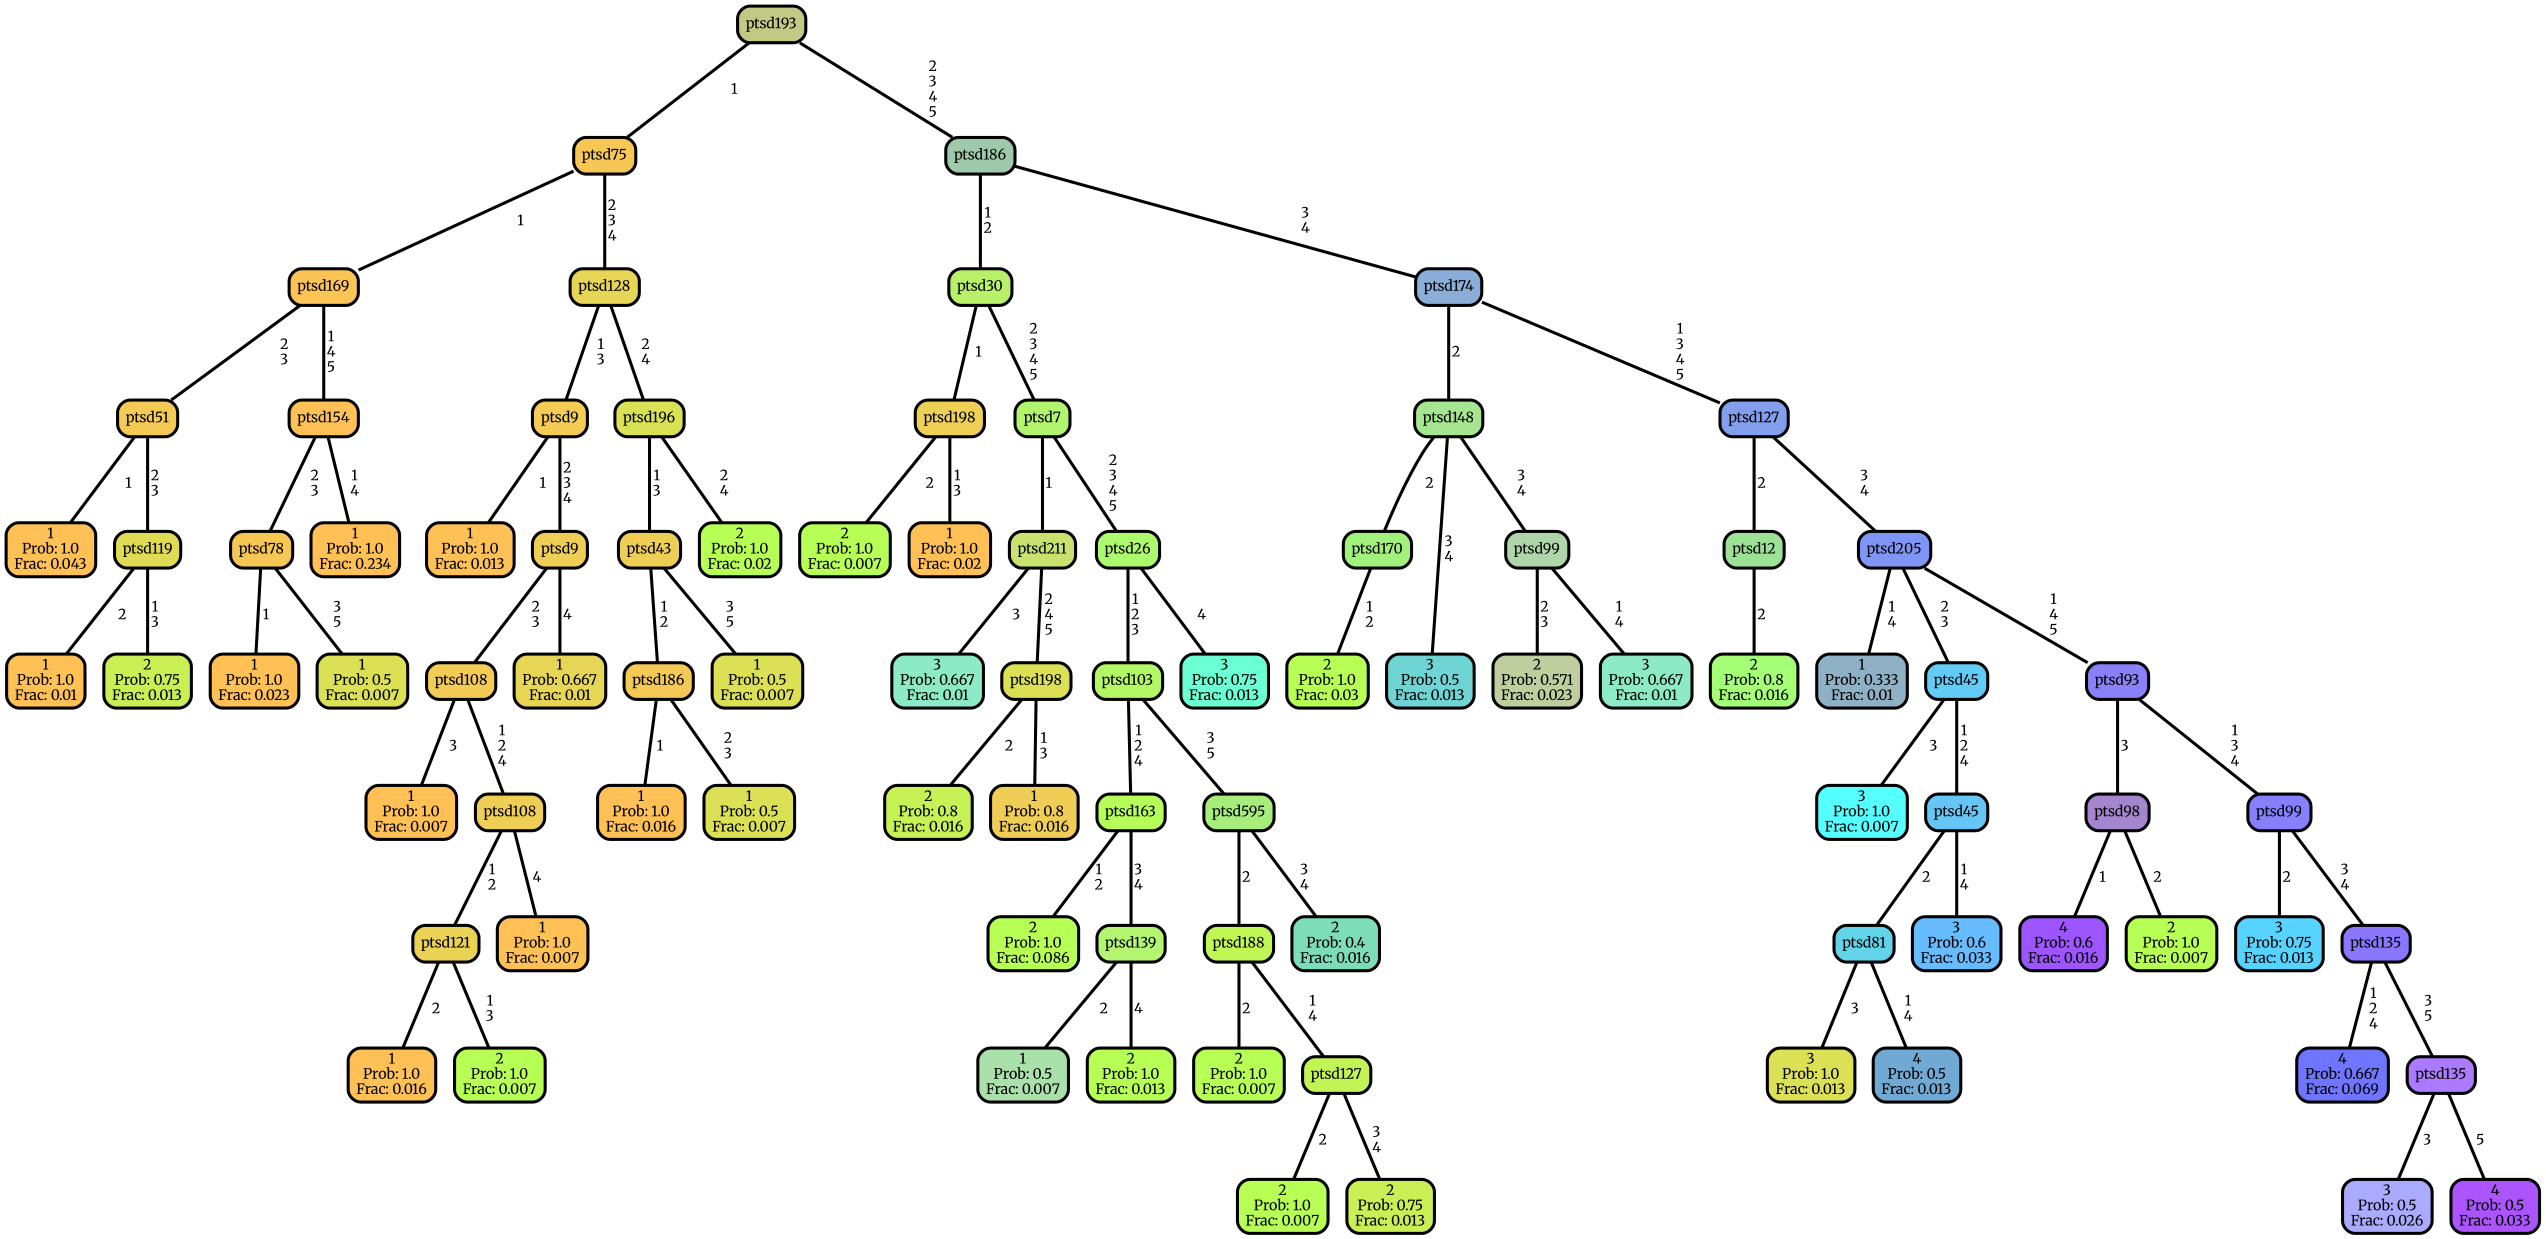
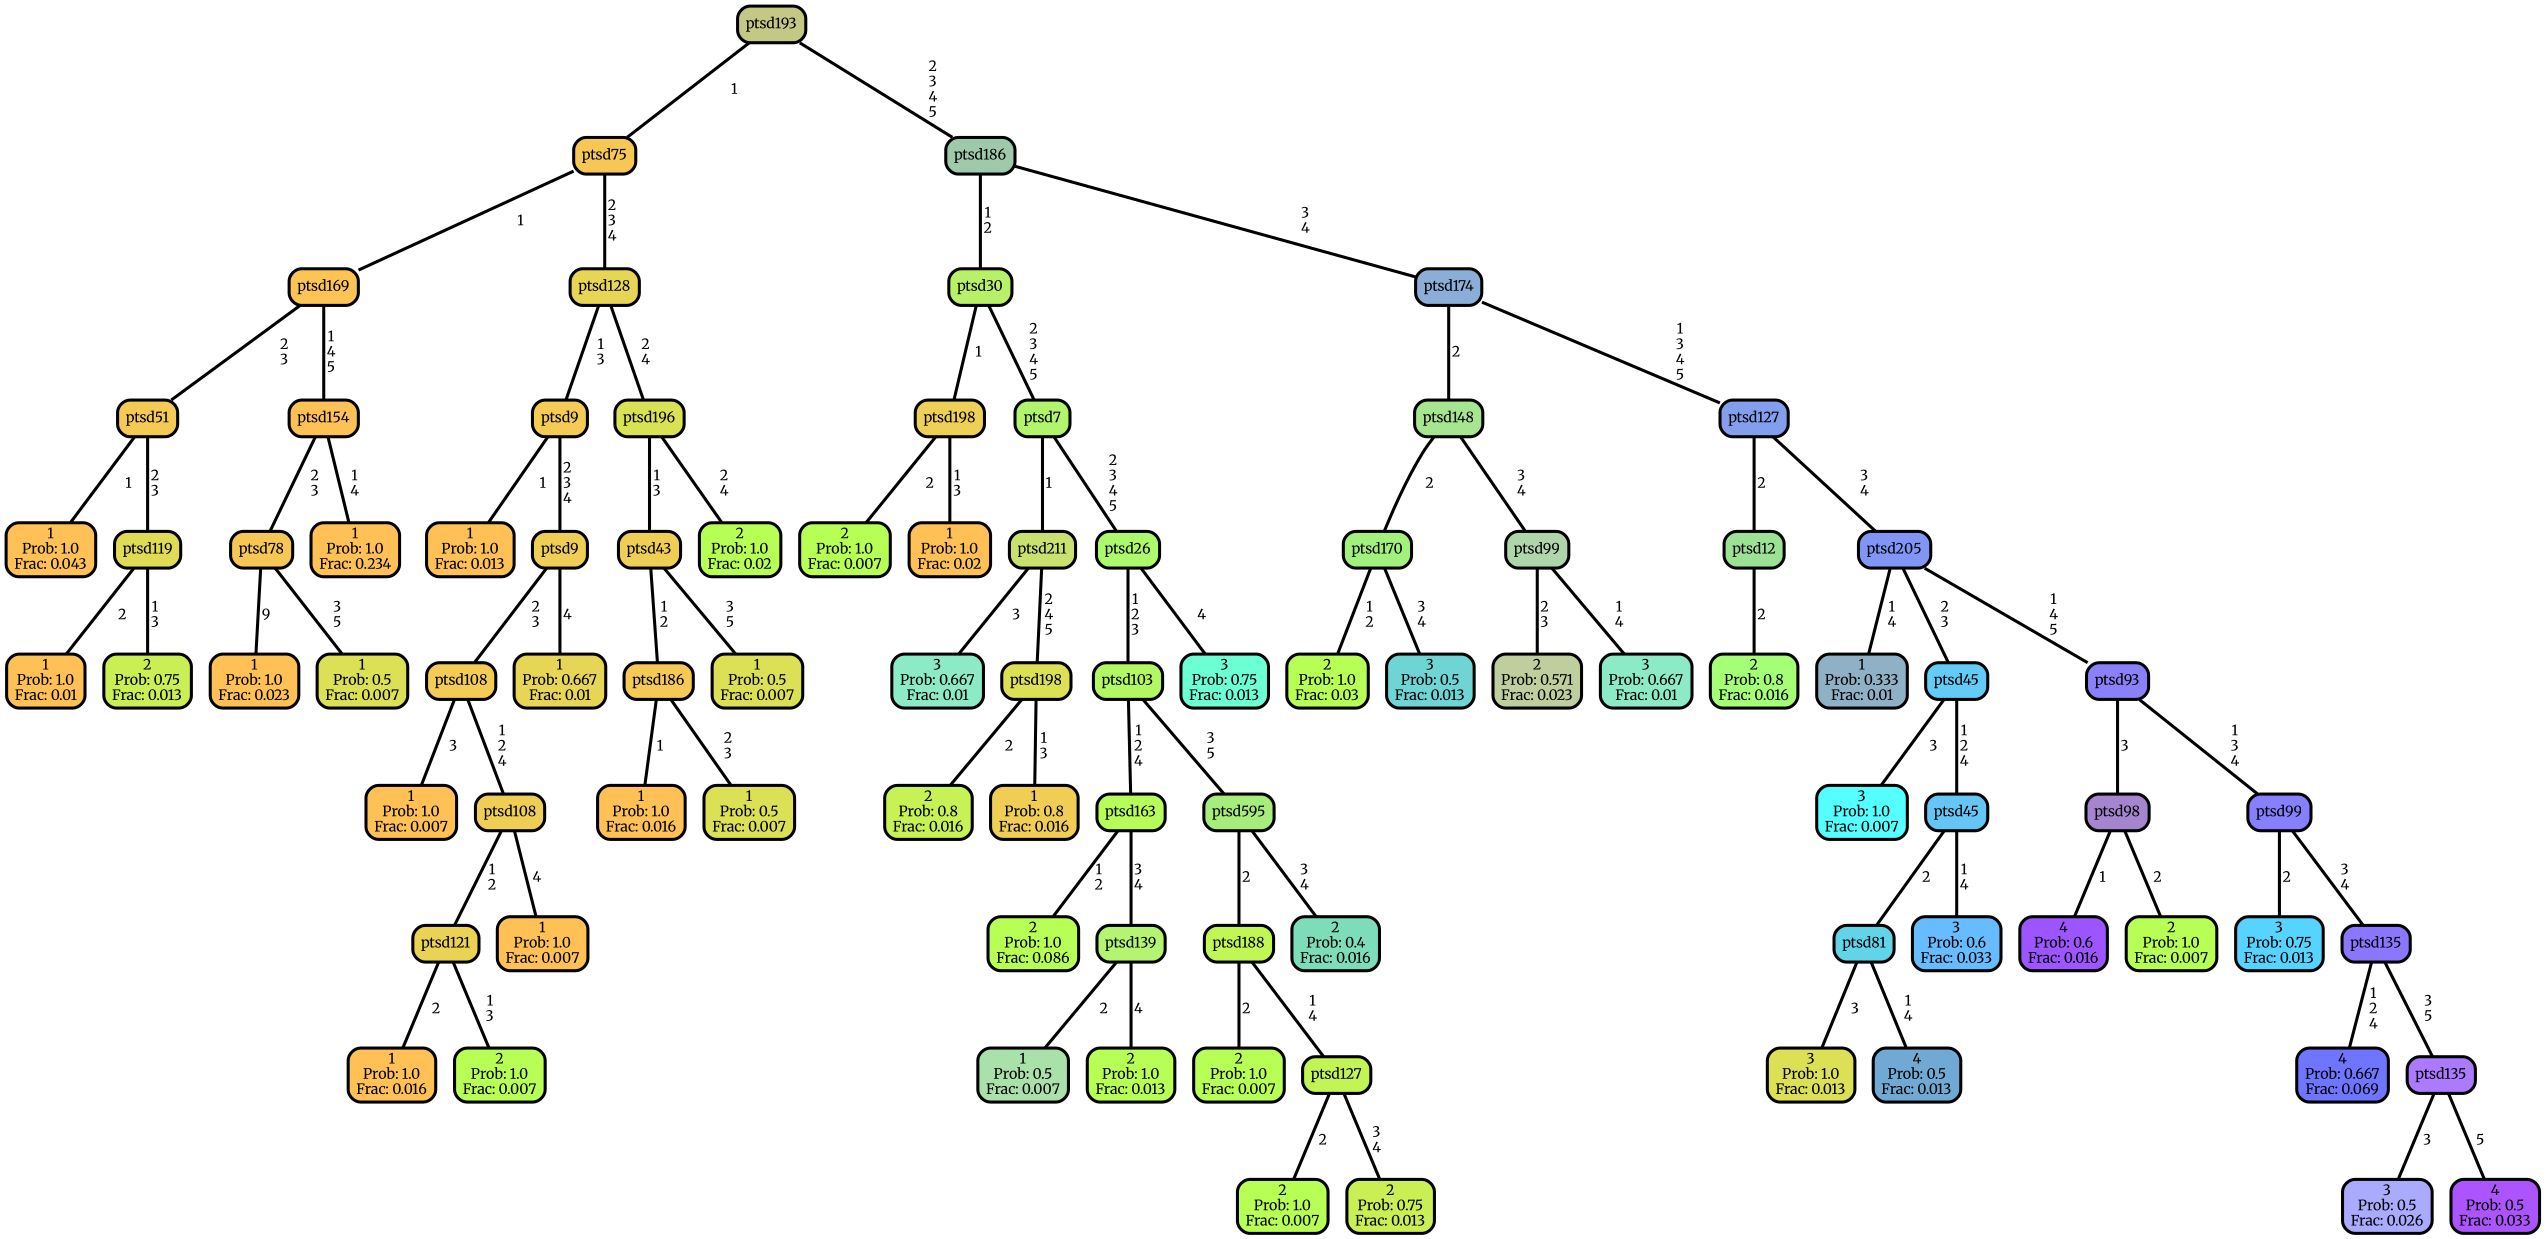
  graph {
    fontname=Merriweather
    ranksep="0 equally"
    splines=straight
    node [color=black fillcolor="#ffc155" fontcolor=black fontname=Merriweather penwidth=3 shape=box style="filled, rounded"]
    edge [color=black fontname=Merriweather penwidth=3]
    n1 [label="1\nProb: 1.0\nFrac: 0.043"]
    n2 [fillcolor="#f4ca55" label=ptsd51]
    n3 [fillcolor="#e0db55" label=ptsd119]
    n4 [label="1\nProb: 1.0\nFrac: 0.01"]
    n5 [fillcolor="#c9ef55" label="2\nProb: 0.75\nFrac: 0.013"]
    n6 [fillcolor="#fcc355" label=ptsd169]
    n7 [fillcolor="#fec155" label=ptsd154]
    n8 [fillcolor="#f7c755" label=ptsd78]
    n9 [label="1\nProb: 1.0\nFrac: 0.234"]
    n10 [label="1\nProb: 1.0\nFrac: 0.023"]
    n11 [fillcolor="#dbe055" label="1\nProb: 0.5\nFrac: 0.007"]
    n12 [fillcolor="#f6c755" label=ptsd75]
    n13 [fillcolor="#e7d555" label=ptsd128]
    n14 [fillcolor="#f3cb55" label=ptsd9]
    n15 [fillcolor="#d9e255" label=ptsd196]
    n16 [label="1\nProb: 1.0\nFrac: 0.013"]
    n17 [fillcolor="#efce55" label=ptsd9]
    n18 [fillcolor="#f2cc55" label=ptsd108]
    n19 [fillcolor="#e7d555" label="1\nProb: 0.667\nFrac: 0.01"]
    n20 [label="1\nProb: 1.0\nFrac: 0.007"]
    n21 [fillcolor="#efce55" label=ptsd108]
    n22 [fillcolor="#ead255" label=ptsd121]
    n23 [label="1\nProb: 1.0\nFrac: 0.007"]
    n24 [label="1\nProb: 1.0\nFrac: 0.016"]
    n25 [fillcolor="#b8ff55" label="2\nProb: 1.0\nFrac: 0.007"]
    n26 [fillcolor="#efce55" label=ptsd43]
    n27 [fillcolor="#b8ff55" label="2\nProb: 1.0\nFrac: 0.02"]
    n28 [label="1\nProb: 1.0\nFrac: 0.016"]
    n29 [fillcolor="#f4c955" label=ptsd186]
    n30 [fillcolor="#dbe055" label="1\nProb: 0.5\nFrac: 0.007"]
    n31 [fillcolor="#dbe055" label="1\nProb: 0.5\nFrac: 0.007"]
    n32 [fillcolor="#c4c885" label=ptsd193]
    n33 [fillcolor="#9ec9ab" label=ptsd186]
    n34 [fillcolor="#b9f06a" label=ptsd30]
    n35 [fillcolor="#8baed8" label=ptsd174]
    n36 [fillcolor="#b8ff55" label="2\nProb: 1.0\nFrac: 0.007"]
    n37 [fillcolor="#edd055" label=ptsd198]
    n38 [label="1\nProb: 1.0\nFrac: 0.02"]
    n39 [fillcolor="#b2f46d" label=ptsd7]
    n40 [fillcolor="#c9e26f" label=ptsd211]
    n41 [fillcolor="#acf96d" label=ptsd26]
    n42 [fillcolor="#8deac6" label="3\nProb: 0.667\nFrac: 0.01"]
    n43 [fillcolor="#dbe055" label=ptsd198]
    n44 [fillcolor="#c6f255" label="2\nProb: 0.8\nFrac: 0.016"]
    n45 [fillcolor="#f0cd55" label="1\nProb: 0.8\nFrac: 0.016"]
    n46 [fillcolor="#b2f864" label=ptsd103]
    n47 [fillcolor="#6dffd4" label="3\nProb: 0.75\nFrac: 0.013"]
    n48 [fillcolor="#b8ff55" label="2\nProb: 1.0\nFrac: 0.086"]
    n49 [fillcolor="#b7fd5a" label=ptsd163]
    n50 [fillcolor="#b3f471" label=ptsd139]
    n51 [fillcolor="#aae0aa" label="1\nProb: 0.5\nFrac: 0.007"]
    n52 [fillcolor="#b8ff55" label="2\nProb: 1.0\nFrac: 0.013"]
    n53 [fillcolor="#a7ed7c" label=ptsd595]
    n54 [fillcolor="#c0f755" label=ptsd188]
    n55 [fillcolor="#7dddbb" label="2\nProb: 0.4\nFrac: 0.016"]
    n56 [fillcolor="#b8ff55" label="2\nProb: 1.0\nFrac: 0.007"]
    n57 [fillcolor="#c3f455" label=ptsd127]
    n58 [fillcolor="#b8ff55" label="2\nProb: 1.0\nFrac: 0.007"]
    n59 [fillcolor="#c9ef55" label="2\nProb: 0.75\nFrac: 0.013"]
    n60 [fillcolor="#a7e690" label=ptsd148]
    n61 [fillcolor="#829eed" label=ptsd127]
    n62 [fillcolor="#b8ff55" label="2\nProb: 1.0\nFrac: 0.03"]
    n63 [fillcolor="#a1f17c" label=ptsd170]
    n64 [fillcolor="#6fd4d4" label="3\nProb: 0.5\nFrac: 0.013"]
    n65 [fillcolor="#afd6aa" label=ptsd99]
    n66 [fillcolor="#bece9d" label="2\nProb: 0.571\nFrac: 0.023"]
    n67 [fillcolor="#8deac6" label="3\nProb: 0.667\nFrac: 0.01"]
    n68 [fillcolor="#9ce294" label=ptsd12]
    n69 [fillcolor="#7f96f7" label=ptsd205]
    n70 [fillcolor="#a4ff77" label="2\nProb: 0.8\nFrac: 0.016"]
    n71 [fillcolor="#8fb1c6" label="1\nProb: 0.333\nFrac: 0.01"]
    n72 [fillcolor="#63ccf6" label=ptsd45]
    n73 [fillcolor="#8a81f8" label=ptsd93]
    n74 [fillcolor="#55ffff" label="3\nProb: 1.0\nFrac: 0.007"]
    n75 [fillcolor="#65c6f5" label=ptsd45]
    n76 [fillcolor="#62d4e9" label=ptsd81]
    n77 [fillcolor="#67bbff" label="3\nProb: 0.6\nFrac: 0.033"]
    n78 [fillcolor="#dbe055" label="3\nProb: 1.0\nFrac: 0.013"]
    n79 [fillcolor="#70aad4" label="4\nProb: 0.5\nFrac: 0.013"]
    n80 [fillcolor="#a485ce" label=ptsd98]
    n81 [fillcolor="#8680ff" label=ptsd99]
    n82 [fillcolor="#9c55ff" label="4\nProb: 0.6\nFrac: 0.016"]
    n83 [fillcolor="#b8ff55" label="2\nProb: 1.0\nFrac: 0.007"]
    n84 [fillcolor="#56d4ff" label="3\nProb: 0.75\nFrac: 0.013"]
    n85 [fillcolor="#8b77ff" label=ptsd135]
    n86 [fillcolor="#7075ff" label="4\nProb: 0.667\nFrac: 0.069"]
    n87 [fillcolor="#ab7aff" label=ptsd135]
    n88 [fillcolor="#aaaaff" label="3\nProb: 0.5\nFrac: 0.026"]
    n89 [fillcolor="#ac55ff" label="4\nProb: 0.5\nFrac: 0.033"]
    subgraph sub_1 {
      rank=same
    }
    n2 -- n1 [label=" 1"]
    n2 -- n3 [label=" 2\n 3"]
    n3 -- n4 [label=" 2"]
    n3 -- n5 [label=" 1\n 3"]
    n6 -- n2 [label=" 2\n 3"]
    n6 -- n7 [label=" 1\n 4\n 5"]
    n7 -- n8 [label=" 2\n 3"]
    n7 -- n9 [label=" 1\n 4"]
-   n8 -- n10 [label=" 1"]
+   n8 -- n10 [label=" 9"]
    n8 -- n11 [label=" 3\n 5"]
    n12 -- n6 [label=" 1"]
    n12 -- n13 [label=" 2\n 3\n 4"]
    n13 -- n14 [label=" 1\n 3"]
    n13 -- n15 [label=" 2\n 4"]
    n14 -- n16 [label=" 1"]
    n14 -- n17 [label=" 2\n 3\n 4"]
    n15 -- n26 [label=" 1\n 3"]
    n15 -- n27 [label=" 2\n 4"]
    n17 -- n18 [label=" 2\n 3"]
    n17 -- n19 [label=" 4"]
    n18 -- n20 [label=" 3"]
    n18 -- n21 [label=" 1\n 2\n 4"]
    n21 -- n22 [label=" 1\n 2"]
    n21 -- n23 [label=" 4"]
    n22 -- n24 [label=" 2"]
    n22 -- n25 [label=" 1\n 3"]
    n26 -- n29 [label=" 1\n 2"]
    n26 -- n31 [label=" 3\n 5"]
    n29 -- n28 [label=" 1"]
    n29 -- n30 [label=" 2\n 3"]
    n32 -- n12 [label=" 1"]
    n32 -- n33 [label=" 2\n 3\n 4\n 5"]
    n33 -- n34 [label=" 1\n 2"]
    n33 -- n35 [label=" 3\n 4"]
    n34 -- n37 [label=" 1"]
    n34 -- n39 [label=" 2\n 3\n 4\n 5"]
    n35 -- n60 [label=" 2"]
    n35 -- n61 [label=" 1\n 3\n 4\n 5"]
    n37 -- n36 [label=" 2"]
    n37 -- n38 [label=" 1\n 3"]
    n39 -- n40 [label=" 1"]
    n39 -- n41 [label=" 2\n 3\n 4\n 5"]
    n40 -- n42 [label=" 3"]
    n40 -- n43 [label=" 2\n 4\n 5"]
    n41 -- n46 [label=" 1\n 2\n 3"]
    n41 -- n47 [label=" 4"]
    n43 -- n44 [label=" 2"]
    n43 -- n45 [label=" 1\n 3"]
    n46 -- n49 [label=" 1\n 2\n 4"]
    n46 -- n53 [label=" 3\n 5"]
    n49 -- n48 [label=" 1\n 2"]
    n49 -- n50 [label=" 3\n 4"]
    n50 -- n51 [label=" 2"]
    n50 -- n52 [label=" 4"]
    n53 -- n54 [label=" 2"]
    n53 -- n55 [label=" 3\n 4"]
    n54 -- n56 [label=" 2"]
    n54 -- n57 [label=" 1\n 4"]
    n57 -- n58 [label=" 2"]
    n57 -- n59 [label=" 3\n 4"]
    n60 -- n63 [label=" 2"]
    n60 -- n65 [label=" 3\n 4"]
    n61 -- n68 [label=" 2"]
    n61 -- n69 [label=" 3\n 4"]
    n63 -- n62 [label=" 1\n 2"]
-   n60 -- n64 [label=" 3\n 4"]
+   n63 -- n64 [label=" 3\n 4"]
    n65 -- n66 [label=" 2\n 3"]
    n65 -- n67 [label=" 1\n 4"]
    n68 -- n70 [label=" 2"]
    n69 -- n71 [label=" 1\n 4"]
    n69 -- n72 [label=" 2\n 3"]
    n69 -- n73 [label=" 1\n 4\n 5"]
    n72 -- n74 [label=" 3"]
    n72 -- n75 [label=" 1\n 2\n 4"]
    n73 -- n80 [label=" 3"]
    n73 -- n81 [label=" 1\n 3\n 4"]
    n75 -- n76 [label=" 2"]
    n75 -- n77 [label=" 1\n 4"]
    n76 -- n78 [label=" 3"]
    n76 -- n79 [label=" 1\n 4"]
    n80 -- n82 [label=" 1"]
    n80 -- n83 [label=" 2"]
    n81 -- n84 [label=" 2"]
    n81 -- n85 [label=" 3\n 4"]
    n85 -- n86 [label=" 1\n 2\n 4"]
    n85 -- n87 [label=" 3\n 5"]
    n87 -- n88 [label=" 3"]
    n87 -- n89 [label=" 5"]
  }
